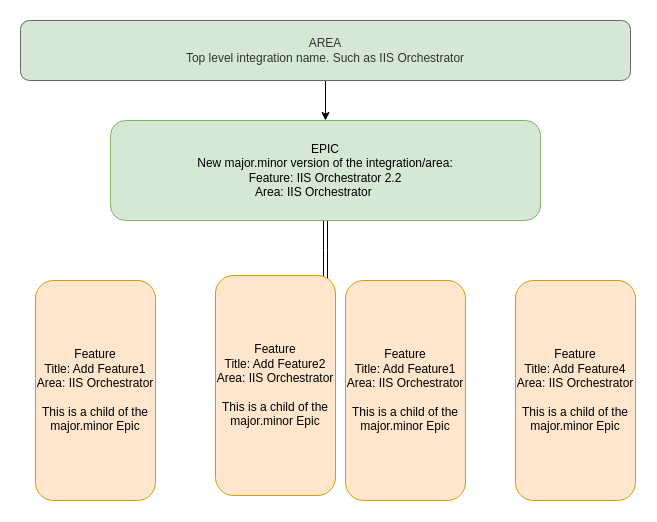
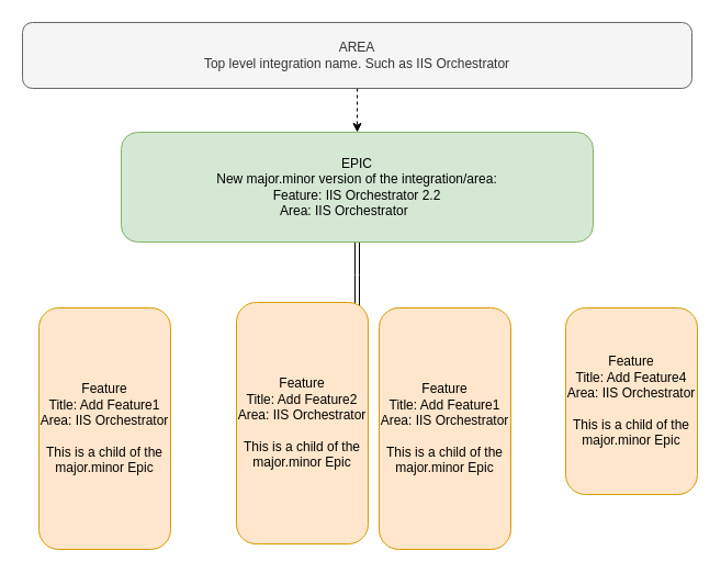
  <mxCell id="0" />
  <mxCell id="1" parent="0" />
- <mxCell id="2" value="" style="edgeStyle=orthogonalEdgeStyle;rounded=0;orthogonalLoop=1;jettySize=auto;html=1;" parent="1" source="3" target="5" edge="1"><mxGeometry relative="1" as="geometry" /></mxCell>
- <mxCell id="3" value="&lt;div&gt;AREA&lt;/div&gt;&lt;div&gt;Top level integration name. Such as IIS Orchestrator&lt;/div&gt;" style="rounded=1;whiteSpace=wrap;html=1;fillColor=#d5e8d4;fontColor=#333333;strokeColor=#666666;" parent="1" vertex="1"><mxGeometry x="20" y="20" width="610" height="60" as="geometry" /></mxCell>
+ <mxCell id="2" value="" style="edgeStyle=orthogonalEdgeStyle;rounded=0;orthogonalLoop=1;jettySize=auto;html=1;dashed=1;" parent="1" source="3" target="5" edge="1"><mxGeometry relative="1" as="geometry" /></mxCell>
+ <mxCell id="3" value="&lt;div&gt;AREA&lt;/div&gt;&lt;div&gt;Top level integration name. Such as IIS Orchestrator&lt;/div&gt;" style="rounded=1;whiteSpace=wrap;html=1;fillColor=#f5f5f5;fontColor=#333333;strokeColor=#666666;" parent="1" vertex="1"><mxGeometry x="20" y="20" width="610" height="60" as="geometry" /></mxCell>
  <mxCell id="4" value="" style="edgeStyle=orthogonalEdgeStyle;rounded=0;orthogonalLoop=1;jettySize=auto;html=1;shape=link;" parent="1" source="5" edge="1"><mxGeometry relative="1" as="geometry"><mxPoint x="325" y="280" as="targetPoint" /></mxGeometry></mxCell>
  <mxCell id="5" value="&lt;div&gt;EPIC&lt;/div&gt;&lt;div&gt;New major.minor version of the integration/area:&lt;/div&gt;&lt;div&gt;Feature: IIS Orchestrator 2.2&lt;/div&gt;&lt;div&gt;Area: IIS Orchestrator&amp;nbsp;&amp;nbsp;&amp;nbsp;&amp;nbsp;&amp;nbsp;&amp;nbsp;&amp;nbsp; &lt;br&gt;&lt;/div&gt;" style="rounded=1;whiteSpace=wrap;html=1;fillColor=#d5e8d4;strokeColor=#82b366;" parent="1" vertex="1"><mxGeometry x="110" y="120" width="430" height="100" as="geometry" /></mxCell>
  <mxCell id="6" value="&lt;div&gt;Feature&lt;br&gt;&lt;/div&gt;&lt;div&gt;Title: Add Feature1&lt;/div&gt;&lt;div&gt;Area: IIS Orchestrator&lt;/div&gt;&lt;div&gt;&lt;br&gt;&lt;/div&gt;&lt;div&gt;This is a child of the major.minor Epic&lt;br&gt;&lt;/div&gt;" style="rounded=1;whiteSpace=wrap;html=1;fillColor=#ffe6cc;strokeColor=#d79b00;" parent="1" vertex="1"><mxGeometry x="35" y="280" width="120" height="220" as="geometry" /></mxCell>
  <mxCell id="7" value="&lt;div&gt;Feature&lt;br&gt;&lt;/div&gt;&lt;div&gt;Title: Add Feature2&lt;/div&gt;&lt;div&gt;Area: IIS Orchestrator&lt;/div&gt;&lt;div&gt;&lt;br&gt;&lt;/div&gt;This is a child of the major.minor Epic" style="rounded=1;whiteSpace=wrap;html=1;fillColor=#ffe6cc;strokeColor=#d79b00;" parent="1" vertex="1"><mxGeometry x="215" y="275" width="120" height="220" as="geometry" /></mxCell>
  <mxCell id="8" value="&lt;div&gt;Feature&lt;/div&gt;&lt;div&gt;Title: Add Feature1&lt;/div&gt;&lt;div&gt;Area: IIS Orchestrator&lt;/div&gt;&lt;div&gt;&lt;br&gt;&lt;/div&gt;This is a child of the major.minor Epic" style="rounded=1;whiteSpace=wrap;html=1;fillColor=#ffe6cc;strokeColor=#d79b00;" parent="1" vertex="1"><mxGeometry x="345" y="280" width="120" height="220" as="geometry" /></mxCell>
- <mxCell id="9" value="&lt;div&gt;Feature&lt;/div&gt;&lt;div&gt;Title: Add Feature4&lt;/div&gt;&lt;div&gt;Area: IIS Orchestrator&lt;/div&gt;&lt;div&gt;&lt;br&gt;&lt;/div&gt;This is a child of the major.minor Epic" style="rounded=1;whiteSpace=wrap;html=1;fillColor=#ffe6cc;strokeColor=#d79b00;" parent="1" vertex="1"><mxGeometry x="515" y="280" width="120" height="220" as="geometry" /></mxCell>
+ <mxCell id="9" value="&lt;div&gt;Feature&lt;/div&gt;&lt;div&gt;Title: Add Feature4&lt;/div&gt;&lt;div&gt;Area: IIS Orchestrator&lt;/div&gt;&lt;div&gt;&lt;br&gt;&lt;/div&gt;This is a child of the major.minor Epic" style="rounded=1;whiteSpace=wrap;html=1;fillColor=#ffe6cc;strokeColor=#d79b00;" parent="1" vertex="1"><mxGeometry x="515" y="280" width="120" height="170" as="geometry" /></mxCell>
